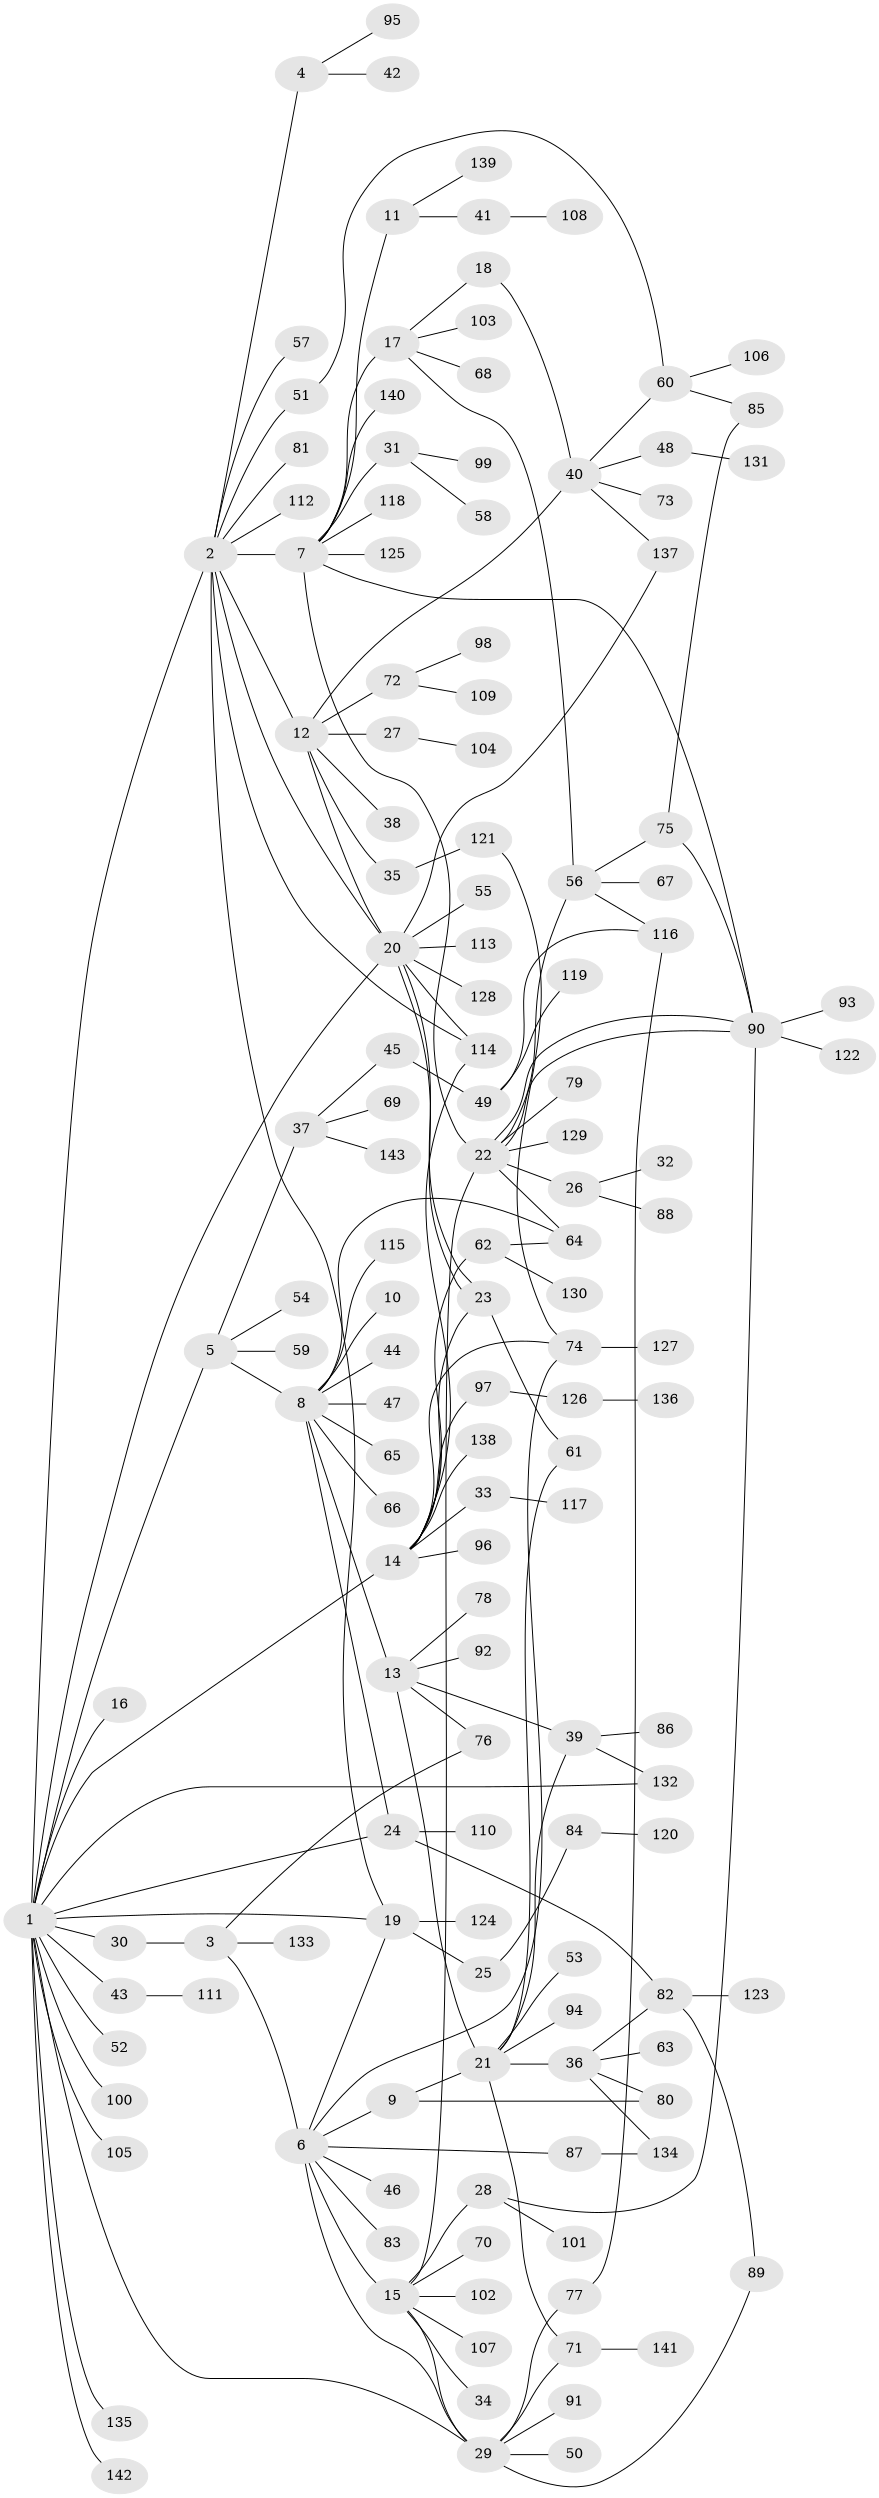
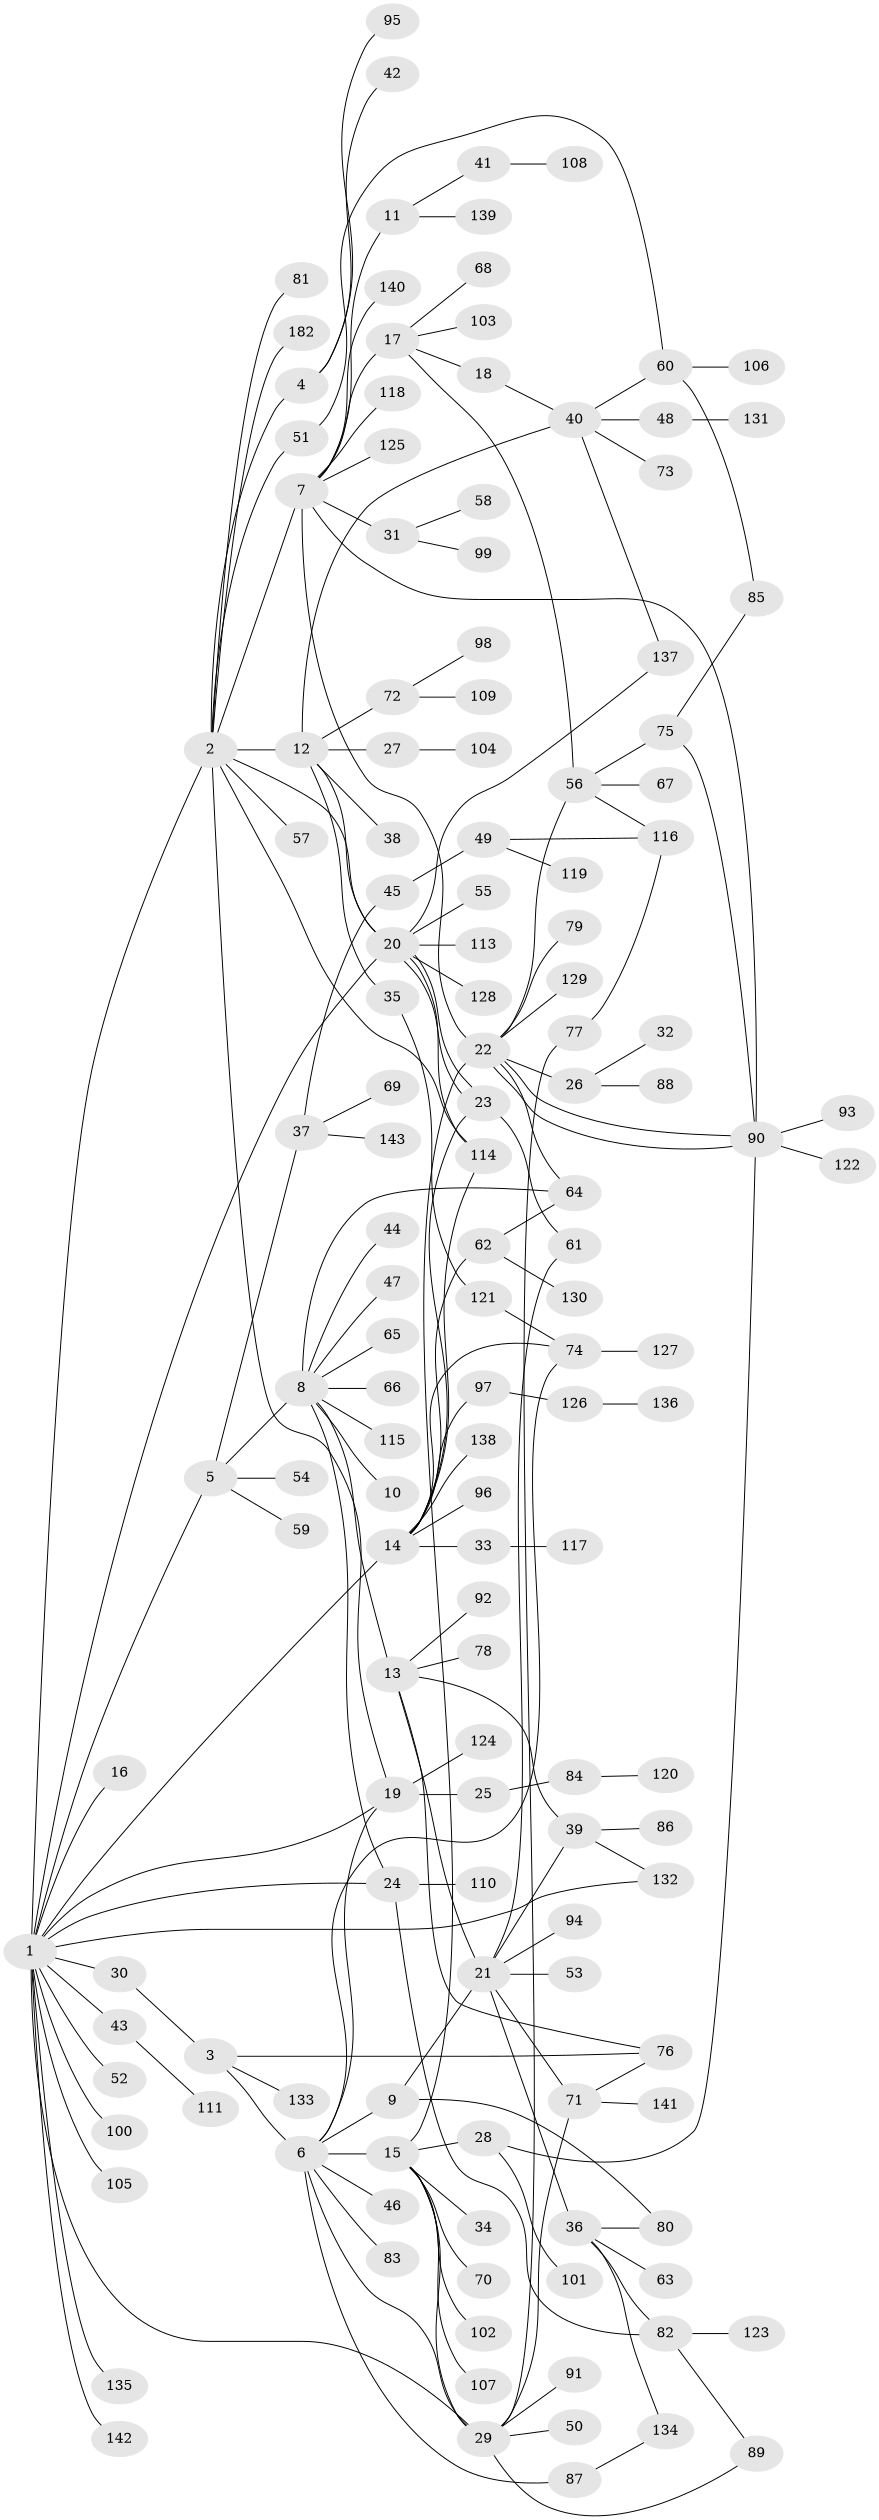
  graph {
    rankdir=LR
    node [color=gray90 style=filled]
    1
    2
    5
    14
    16
    19
    20
    24
    29
    30
    43
    52
    100
    105
    132
    135
    142
    4
    7
    12
    51
    57
    81
-   112
+   112 [label=182]
    114
    3
    6
    76
    133
    8
    37
    54
    59
    74
    23
    33
    62
    96
    97
    138
    25
    124
    55
    113
    128
    137
    82
    110
    71
    50
    77
    89
    91
    111
    42
    95
    11
    17
    22
    31
    90
    118
    125
    140
    27
    35
    38
    40
    72
    60
    9
    15
    46
    83
    87
    10
    13
    44
    47
    64
    65
    66
    115
    45
    69
    143
    21
    80
    28
    34
    70
    102
    107
    127
    134
    41
    139
    18
    56
    68
    103
    26
    79
    129
    58
    99
    93
    122
    39
    78
    92
    36
    53
    61
    94
    108
    104
    121
    48
    73
    98
    109
    86
    117
    130
    126
    101
    116
    67
    75
    84
    63
    141
    32
    88
    123
    120
    49
    131
    85
    106
    119
    136
    1 -- 2
    1 -- 5
    1 -- 14
    1 -- 16
    1 -- 19
    1 -- 20
    1 -- 24
    1 -- 29
    1 -- 30
    1 -- 43
    1 -- 52
    1 -- 100
    1 -- 105
    1 -- 132
    1 -- 135
    1 -- 142
    2 -- 19
    2 -- 20
    2 -- 4
    2 -- 7
    2 -- 12
    2 -- 51
    2 -- 57
    2 -- 81
    2 -- 112
    2 -- 114
    5 -- 8
    5 -- 37
    5 -- 54
    5 -- 59
    14 -- 114
    14 -- 74
    14 -- 23
    14 -- 33
    14 -- 62
    14 -- 96
    14 -- 97
    14 -- 138
    19 -- 25
    19 -- 124
    20 -- 114
    20 -- 23
    20 -- 23
    20 -- 55
    20 -- 113
    20 -- 128
    20 -- 137
    24 -- 82
    24 -- 110
    29 -- 71
    29 -- 50
    29 -- 77
    29 -- 89
    29 -- 91
    30 -- 3
    43 -- 111
    4 -- 42
    4 -- 95
    7 -- 11
    7 -- 17
    7 -- 22
    7 -- 31
    7 -- 90
    7 -- 118
    7 -- 125
    7 -- 140
    12 -- 20
    12 -- 27
    12 -- 35
    12 -- 38
    12 -- 40
    12 -- 72
    51 -- 60
    3 -- 6
    3 -- 76
    3 -- 133
    6 -- 19
    6 -- 29
    6 -- 74
    6 -- 9
    6 -- 15
    6 -- 46
    6 -- 83
    6 -- 87
    8 -- 24
    8 -- 10
    8 -- 13
    8 -- 44
    8 -- 47
    8 -- 64
    8 -- 65
    8 -- 66
    8 -- 115
    37 -- 45
    37 -- 69
    37 -- 143
    74 -- 127
    23 -- 61
    33 -- 117
    62 -- 64
    62 -- 130
    97 -- 126
    25 -- 84
    82 -- 89
    82 -- 123
+   71 -- 76
    71 -- 141
    77 -- 116
    11 -- 41
    11 -- 139
    17 -- 18
    17 -- 56
    17 -- 68
    17 -- 103
    22 -- 90
    22 -- 90
    22 -- 64
    22 -- 56
    22 -- 26
    22 -- 79
    22 -- 129
    31 -- 58
    31 -- 99
    90 -- 93
    90 -- 122
    27 -- 104
    35 -- 121
    40 -- 137
    40 -- 60
    40 -- 48
    40 -- 73
    72 -- 98
    72 -- 109
    60 -- 85
    60 -- 106
    9 -- 21
    9 -- 80
    15 -- 29
    15 -- 22
    15 -- 28
    15 -- 34
    15 -- 70
    15 -- 102
    15 -- 107
    87 -- 134
    13 -- 76
    13 -- 21
    13 -- 39
    13 -- 78
    13 -- 92
    45 -- 49
    21 -- 71
    21 -- 39
    21 -- 36
    21 -- 53
    21 -- 61
    21 -- 94
    28 -- 90
    28 -- 101
    41 -- 108
    18 -- 40
    56 -- 116
    56 -- 67
    56 -- 75
    26 -- 32
    26 -- 88
    39 -- 132
    39 -- 86
    36 -- 82
    36 -- 80
    36 -- 134
    36 -- 63
    121 -- 74
    48 -- 131
    126 -- 136
    75 -- 90
    75 -- 85
    84 -- 120
    49 -- 116
    49 -- 119
  }
